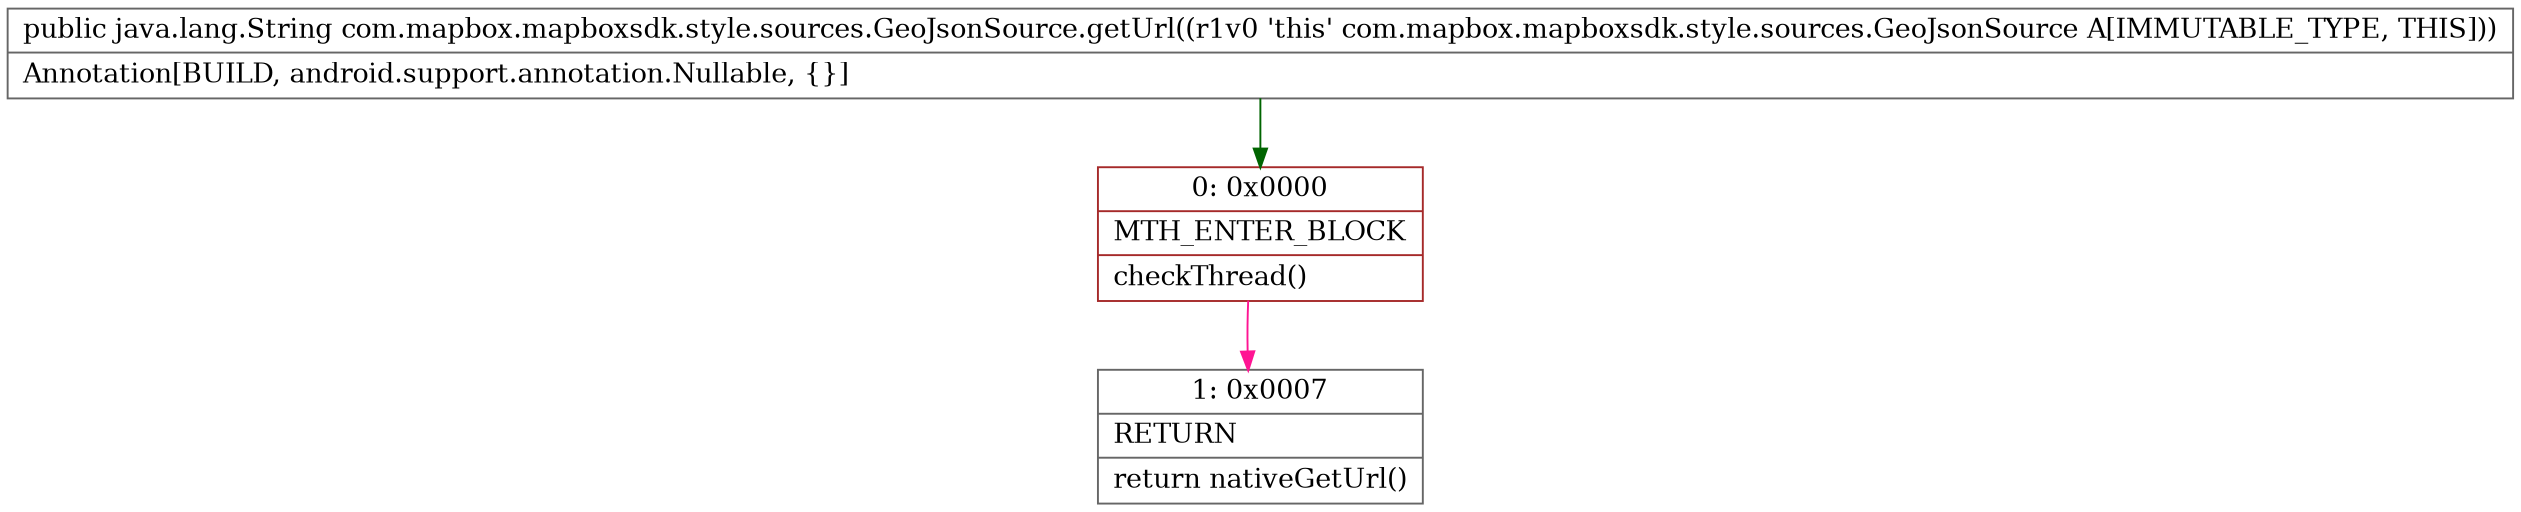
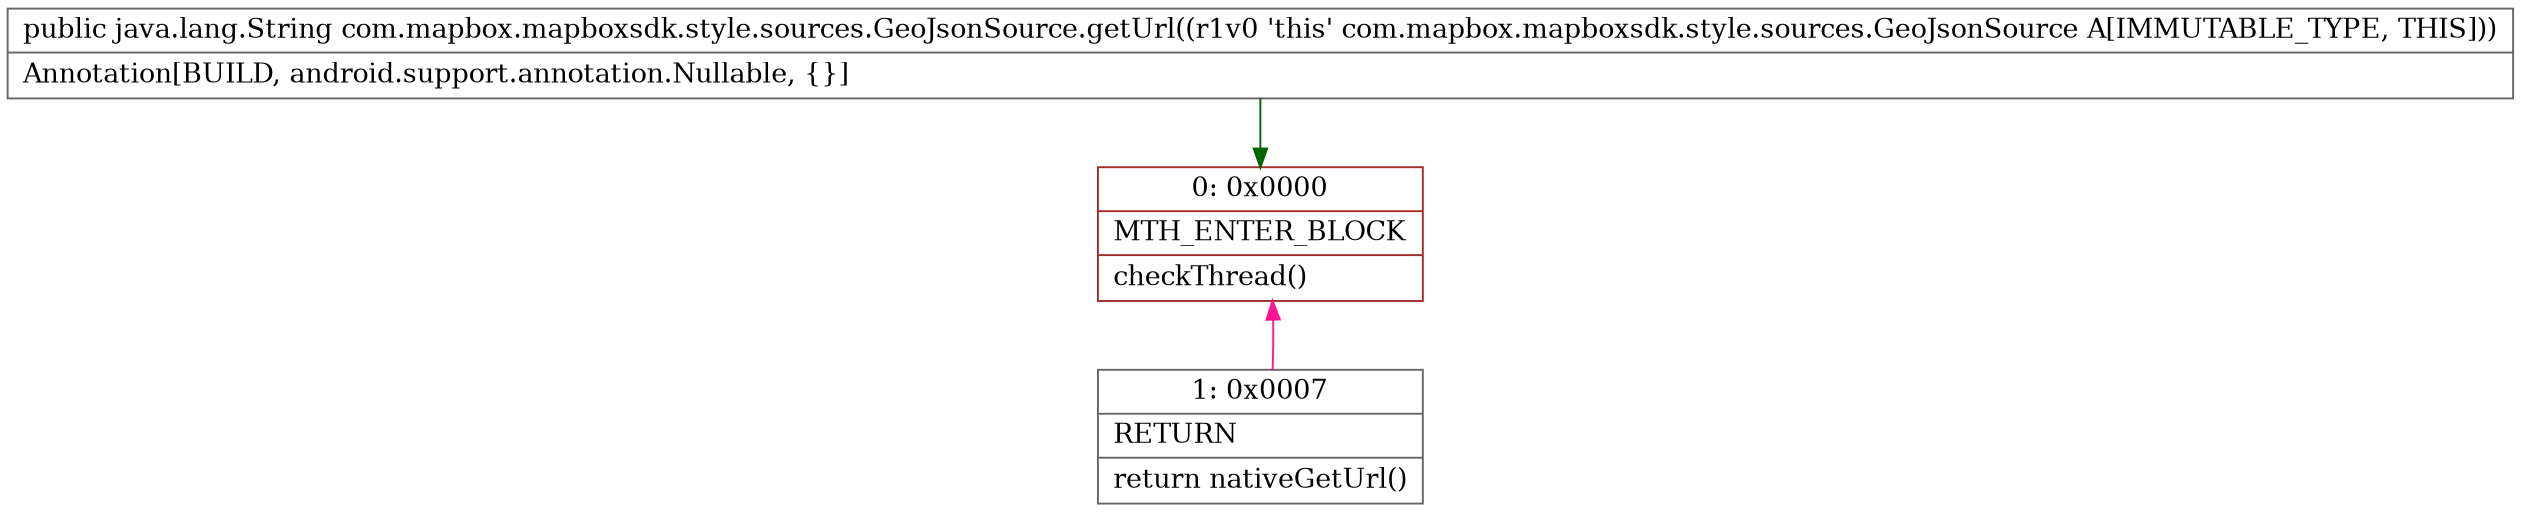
  digraph {
    node [shape=record color=gray40]
    n1 [label="{0\:\ 0x0000|MTH_ENTER_BLOCK\l|checkThread()\l}" color=brown]
    n2 [label="{1\:\ 0x0007|RETURN\l|return nativeGetUrl()\l}"]
    n3 [label="{public java.lang.String com.mapbox.mapboxsdk.style.sources.GeoJsonSource.getUrl((r1v0 'this' com.mapbox.mapboxsdk.style.sources.GeoJsonSource A[IMMUTABLE_TYPE, THIS]))  | Annotation[BUILD, android.support.annotation.Nullable, \{\}]\l}"]
-   n1 -> n2 [color=deeppink]
+   n2 -> n1 [color=deeppink]
    n3 -> n1 [color=darkgreen]
  }
